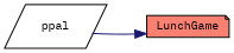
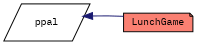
  digraph {
    rankdir=LR
    fontname="IBM Plex Mono"
    node [color=black fontname="IBM Plex Mono" fontsize=10 style=filled]
    n1 [fillcolor=white fontcolor=black height=0.2 label=ppal shape=parallelogram width=0.4]
    n2 [fillcolor=salmon height=0.2 label=LunchGame shape=note width=0.4]
-   n1 -> n2 [color=midnightblue fontname="IBM Plex Mono" fontsize=10 labelfontname=Helvetica labelfontsize=10 style=solid]
+   n2 -> n1 [color=midnightblue fontname="IBM Plex Mono" fontsize=10 labelfontname=Helvetica labelfontsize=10 style=solid]
  }
